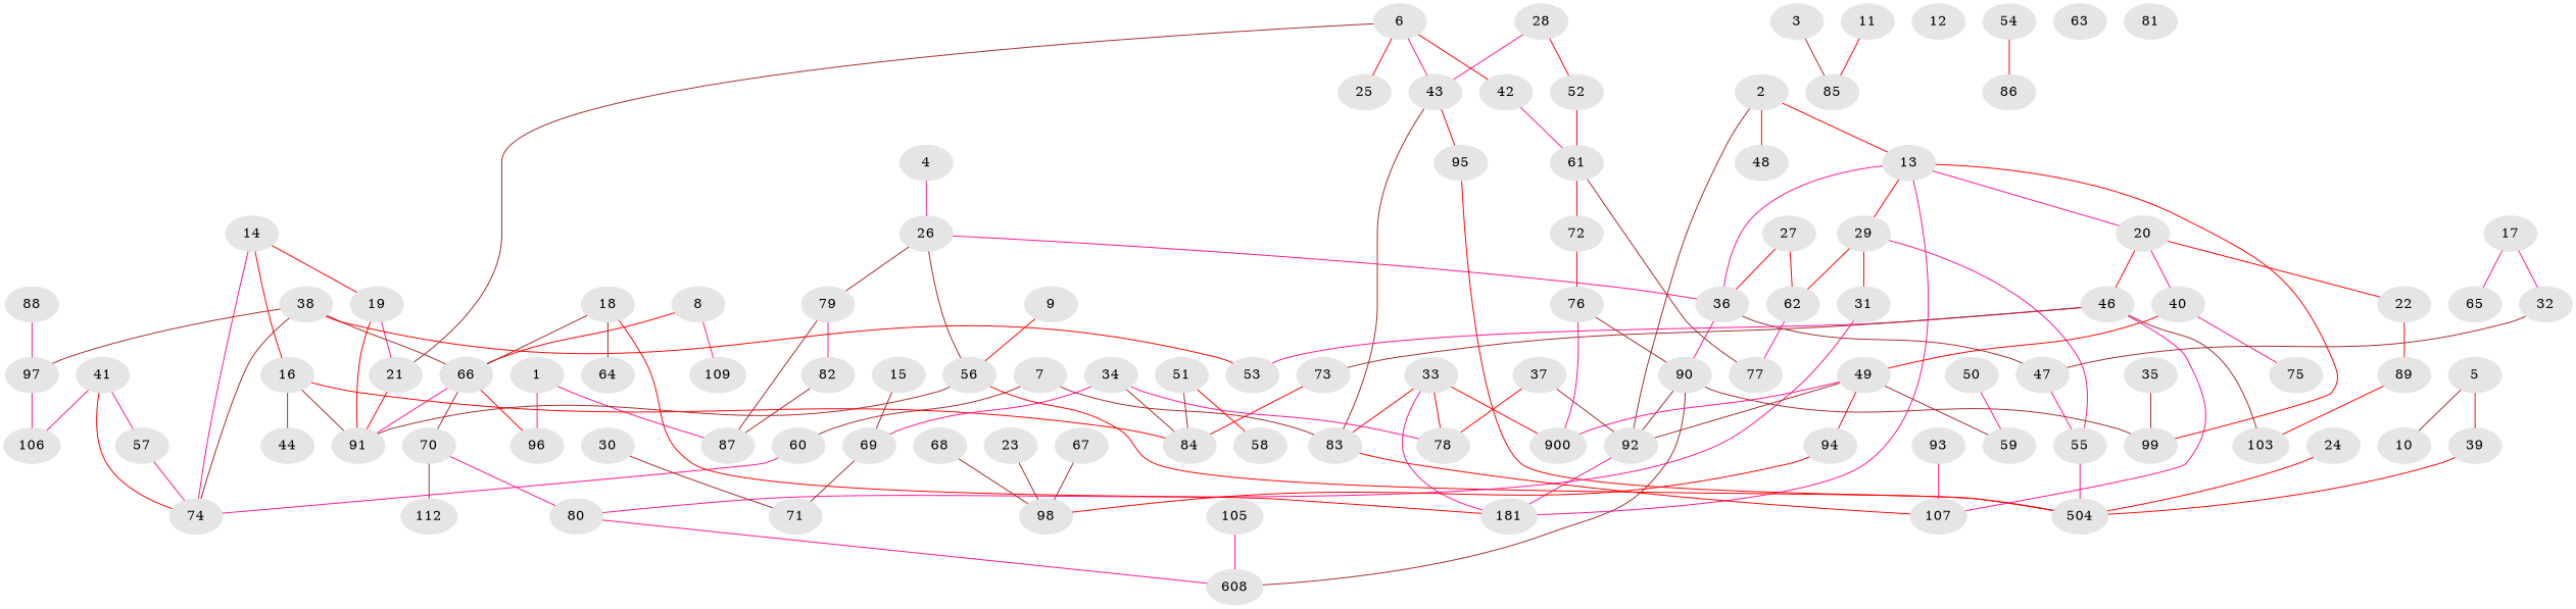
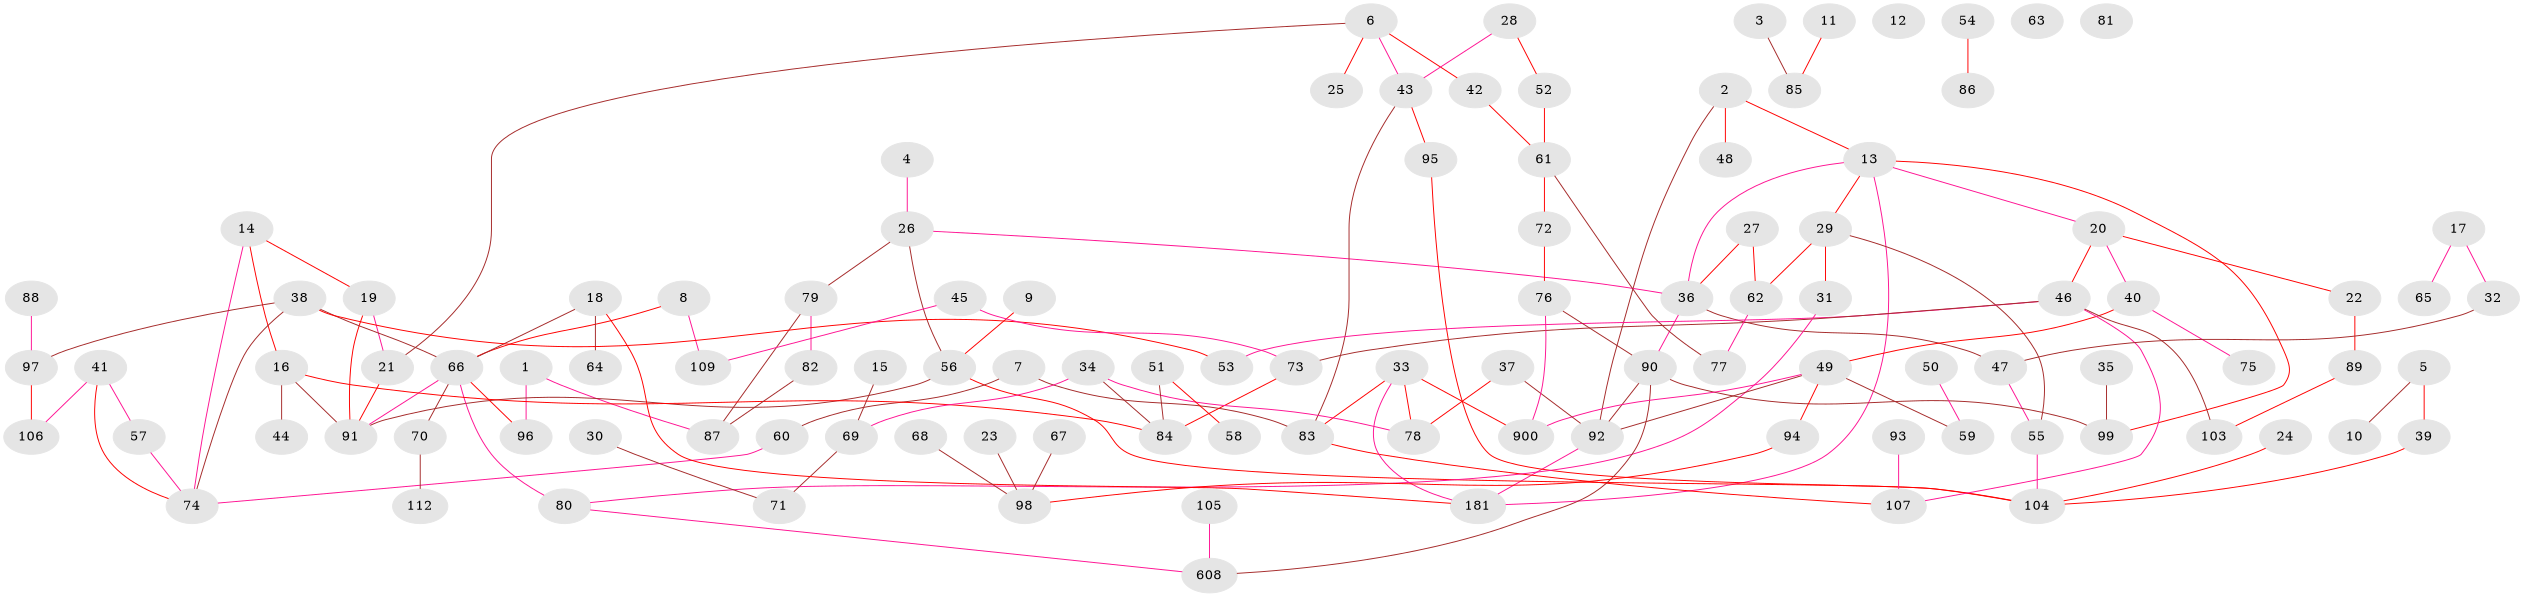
  graph {
    node [color=gray90 style=filled]
    edge [color=red]
    1
    87
    96
    2
    13
    48
    92
    20
    29
    36
    99
    n12 [label=181]
    3
    85
    4
    26
    56
    79
    5
    10
    39
-   104 [label=504]
+   104
    6
    21
    25
    42
    43
    91
    61
    83
    95
    7
    60
    74
    107
    8
    66
    109
    80
    70
    9
    11
    28
    52
    12
    22
    40
    46
    62
    31
    55
    47
    90
    14
    16
    19
    44
    84
    15
    69
    71
    89
    103
    17
    32
    65
    18
    64
    49
    75
    53
    73
    23
    98
    24
    82
    27
    77
    30
    n80 [label=608]
    33
    78
    n83 [label=900]
    34
    35
    37
    38
    97
    106
    59
    94
    41
    57
    93
    72
+   45
    50
    51
    58
    54
    86
    76
    63
    n104 [label=112]
    67
    68
    81
    88
    105
    1 -- 87 [color=deeppink]
    1 -- 96 [color=deeppink]
    2 -- 13
    2 -- 48
    2 -- 92 [color=brown]
    13 -- 20 [color=deeppink]
    13 -- 29
    13 -- 36 [color=deeppink]
    13 -- 99
    13 -- n12 [color=deeppink]
    92 -- n12 [color=deeppink]
    20 -- 22
    20 -- 40 [color=deeppink]
    20 -- 46
    29 -- 62
    29 -- 31
-   29 -- 55 [color=deeppink]
+   29 -- 55 [color=brown]
    36 -- 47 [color=brown]
    36 -- 90 [color=deeppink]
    3 -- 85 [color=brown]
    4 -- 26 [color=deeppink]
    26 -- 36 [color=deeppink]
    26 -- 56 [color=brown]
    26 -- 79 [color=brown]
    56 -- 104
    56 -- 91 [color=brown]
    79 -- 87 [color=brown]
    79 -- 82 [color=deeppink]
    5 -- 10 [color=brown]
    5 -- 39
    39 -- 104
    6 -- 21 [color=brown]
    6 -- 25
    6 -- 42
    6 -- 43 [color=deeppink]
    21 -- 91
-   42 -- 61 [color=deeppink]
+   42 -- 61
    43 -- 83 [color=brown]
    43 -- 95
    61 -- 77 [color=brown]
    61 -- 72
    83 -- 107
    95 -- 104
    7 -- 83 [color=brown]
    7 -- 60 [color=brown]
    60 -- 74 [color=deeppink]
    8 -- 66
    8 -- 109 [color=deeppink]
    66 -- 96
    66 -- 91 [color=deeppink]
-   70 -- 80 [color=deeppink]
+   66 -- 80 [color=deeppink]
    66 -- 70 [color=brown]
    80 -- n80 [color=deeppink]
    70 -- n104 [color=brown]
    9 -- 56
    11 -- 85
    28 -- 43 [color=deeppink]
    28 -- 52
    52 -- 61
    22 -- 89
    40 -- 49
    40 -- 75 [color=deeppink]
    46 -- 107 [color=deeppink]
    46 -- 103 [color=brown]
    46 -- 53 [color=deeppink]
    46 -- 73 [color=brown]
    62 -- 77 [color=deeppink]
    31 -- 80 [color=deeppink]
    55 -- 104 [color=deeppink]
    47 -- 55 [color=deeppink]
    90 -- 92 [color=brown]
    90 -- 99 [color=brown]
    90 -- n80 [color=brown]
    14 -- 74 [color=deeppink]
    14 -- 16
    14 -- 19
    16 -- 91 [color=brown]
    16 -- 44 [color=brown]
    16 -- 84
    19 -- 21 [color=deeppink]
    19 -- 91
    15 -- 69 [color=brown]
    69 -- 71 [color=brown]
    89 -- 103
    17 -- 32 [color=deeppink]
    17 -- 65 [color=deeppink]
    32 -- 47 [color=brown]
    18 -- n12
    18 -- 66 [color=brown]
    18 -- 64 [color=brown]
    49 -- 92 [color=brown]
    49 -- n83 [color=deeppink]
    49 -- 59 [color=brown]
    49 -- 94
    73 -- 84
    23 -- 98 [color=brown]
    24 -- 104
    82 -- 87 [color=brown]
    27 -- 36
    27 -- 62
    30 -- 71 [color=brown]
    33 -- n12 [color=deeppink]
    33 -- 83
    33 -- 78
    33 -- n83
    34 -- 84 [color=brown]
    34 -- 69 [color=deeppink]
    34 -- 78 [color=deeppink]
    35 -- 99 [color=brown]
    37 -- 92 [color=brown]
    37 -- 78
    38 -- 74 [color=brown]
    38 -- 66 [color=brown]
    38 -- 53
    38 -- 97 [color=brown]
-   97 -- 106 [color=deeppink]
+   97 -- 106
    94 -- 98
    41 -- 74
    41 -- 106 [color=deeppink]
    41 -- 57 [color=deeppink]
    57 -- 74 [color=deeppink]
    93 -- 107 [color=deeppink]
    72 -- 76
+   45 -- 109 [color=deeppink]
+   45 -- 73 [color=deeppink]
    50 -- 59 [color=deeppink]
    51 -- 84 [color=brown]
    51 -- 58
    54 -- 86
    76 -- 90 [color=brown]
    76 -- n83 [color=deeppink]
    67 -- 98 [color=brown]
    68 -- 98 [color=brown]
    88 -- 97 [color=deeppink]
    105 -- n80 [color=deeppink]
  }
